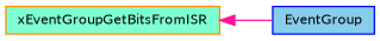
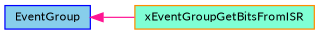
  digraph {
    rankdir=LR
    fontname=Lato
    node [fontname=Lato fontsize=10 shape=record style=filled]
    n1 [color=blue fillcolor=skyblue height=0.2 label=EventGroup width=0.4]
    n2 [color=darkorange fillcolor=aquamarine fontcolor=black height=0.2 label=xEventGroupGetBitsFromISR width=0.4]
-   n2 -> n1 [color=deeppink dir=back fontname=Lato fontsize=10 labelfontname=Helvetica labelfontsize=10 shape=plaintext style=solid]
+   n1 -> n2 [color=deeppink dir=back fontname=Lato fontsize=10 labelfontname=Helvetica labelfontsize=10 shape=plaintext style=solid]
  }
